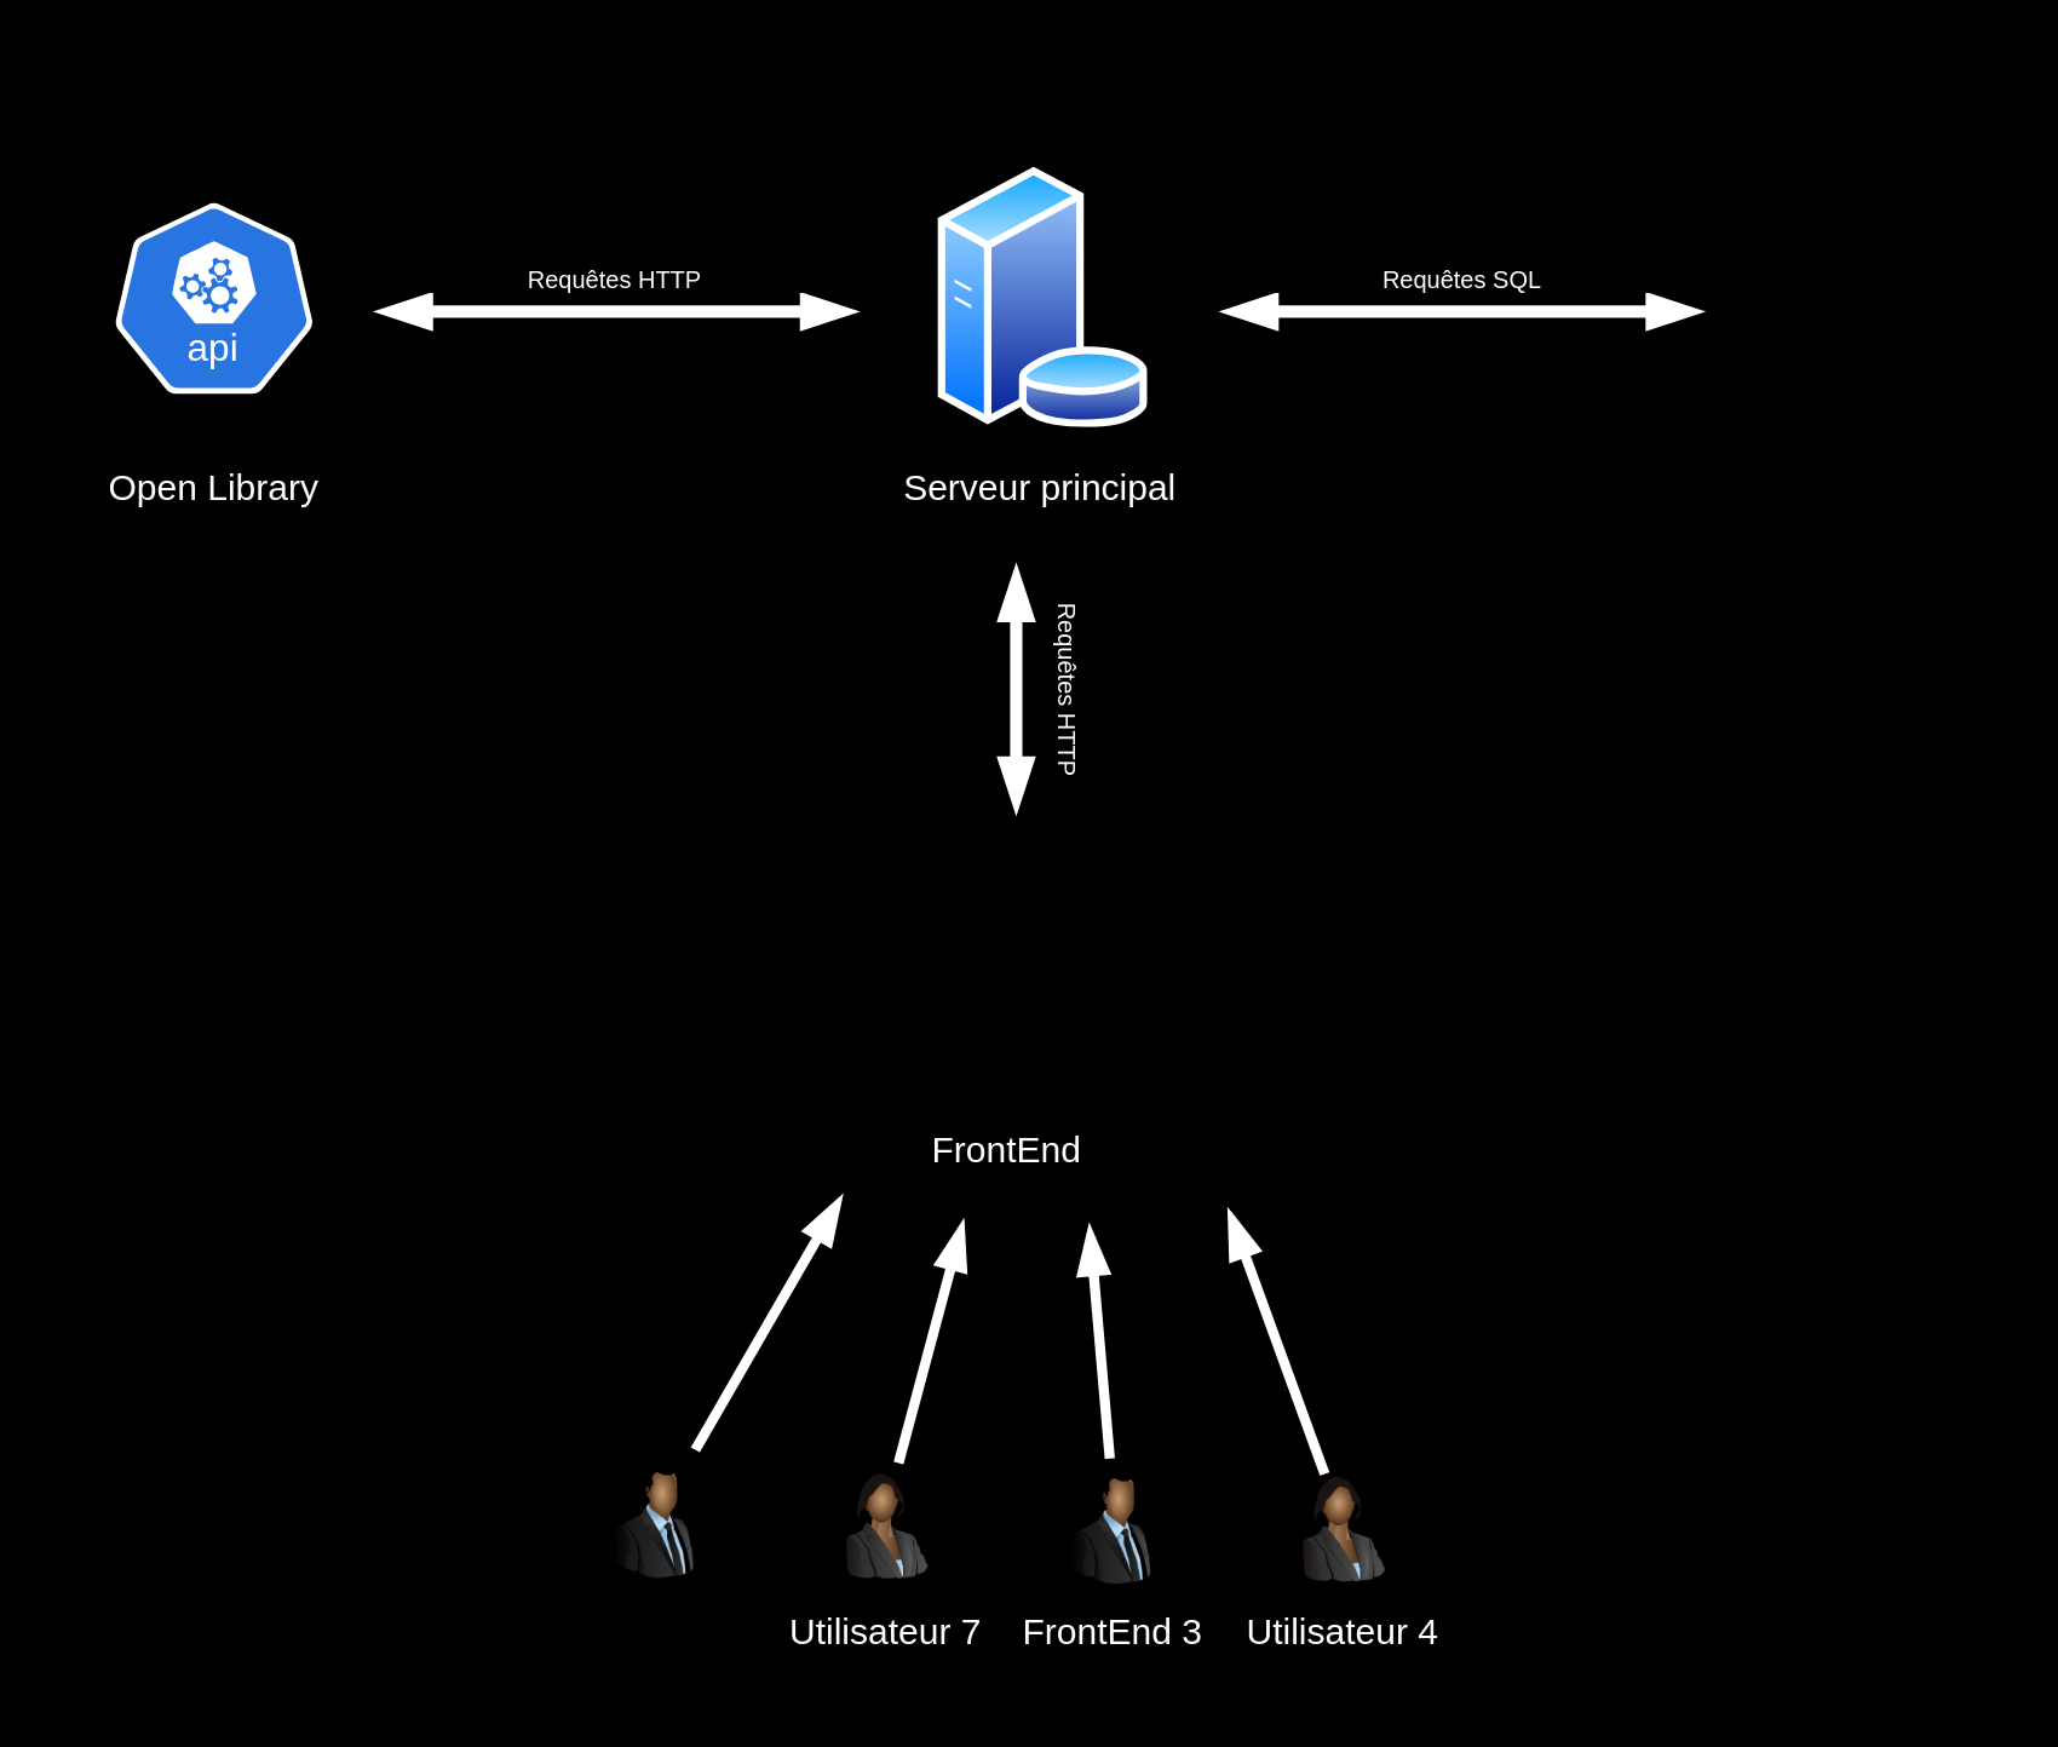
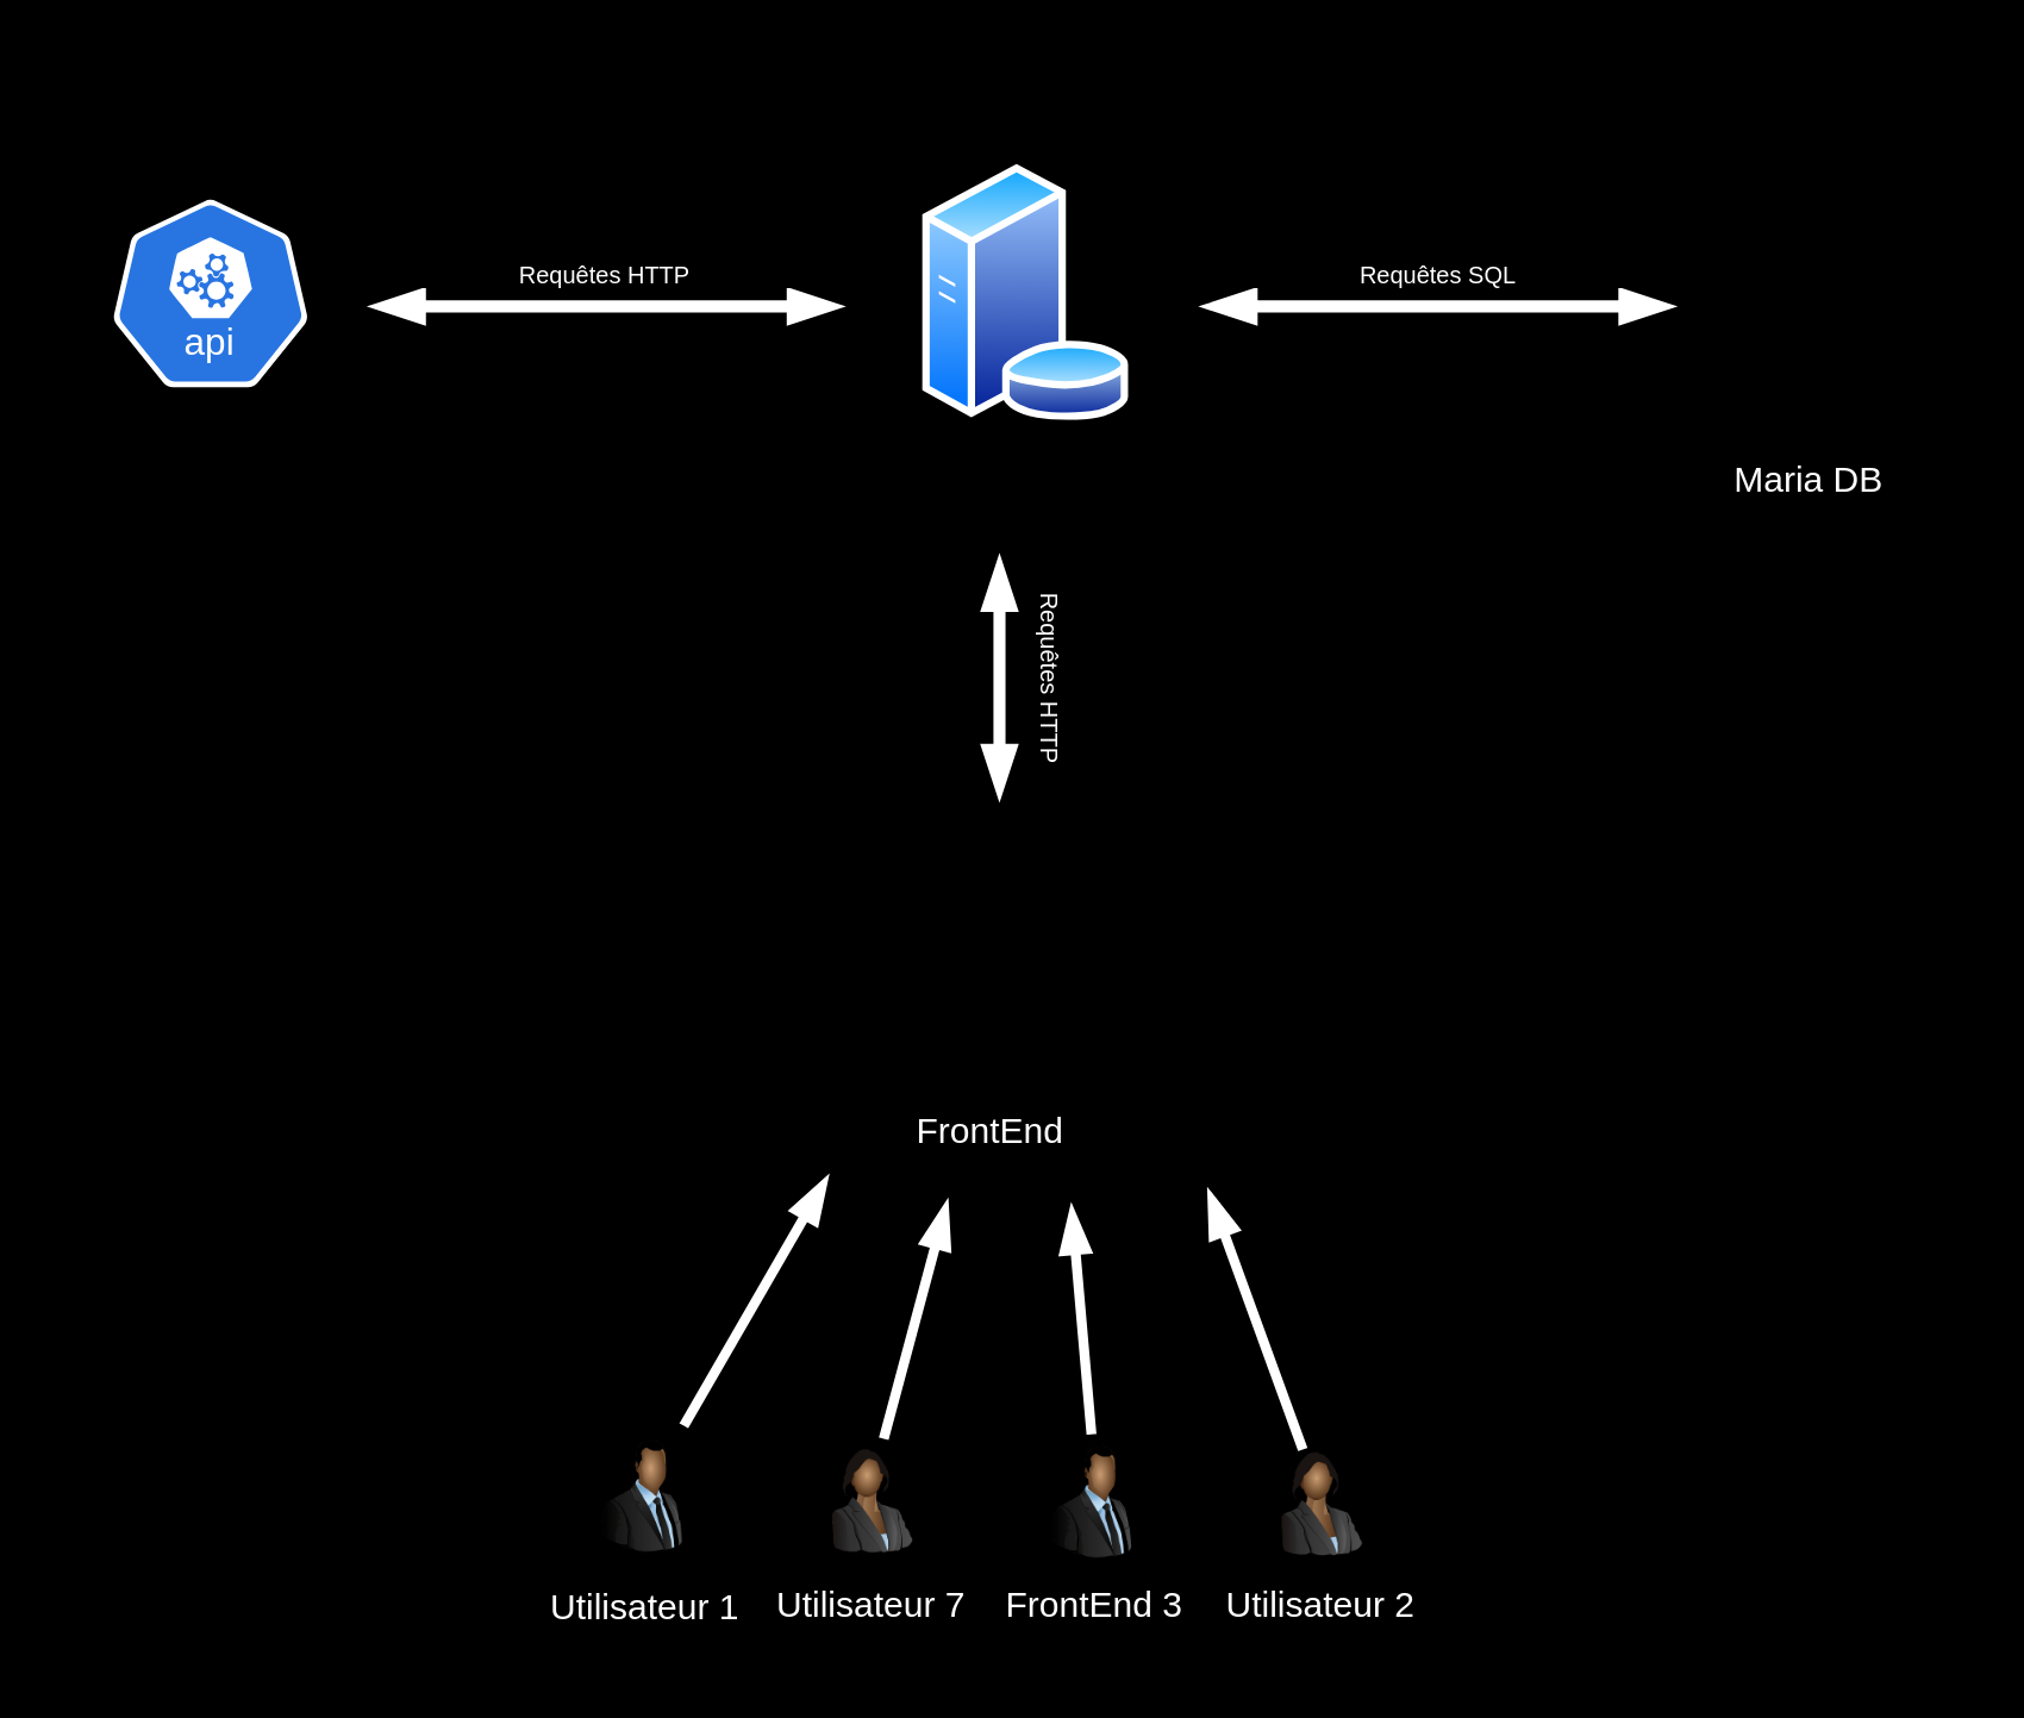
  <mxCell id="0" />
  <mxCell id="1" parent="0" />
  <mxCell id="2" value="" style="group" vertex="1" connectable="0" parent="1"><mxGeometry x="20" y="55" width="637.93" height="500" as="geometry" /></mxCell>
  <mxCell id="3" value="" style="image;html=1;image=img/lib/clip_art/people/Suit_Man_Black_128x128.png" vertex="1" parent="2"><mxGeometry x="176" y="427" width="41" height="42" as="geometry" /></mxCell>
  <mxCell id="4" value="" style="image;html=1;image=img/lib/clip_art/people/Suit_Man_Black_128x128.png" vertex="1" parent="2"><mxGeometry x="327" y="429" width="41" height="42" as="geometry" /></mxCell>
  <mxCell id="5" value="" style="image;html=1;image=img/lib/clip_art/people/Suit_Woman_Black_128x128.png" vertex="1" parent="2"><mxGeometry x="246" y="427" width="52" height="43" as="geometry" /></mxCell>
  <mxCell id="6" value="" style="image;html=1;image=img/lib/clip_art/people/Suit_Woman_Black_128x128.png" vertex="1" parent="2"><mxGeometry x="397" y="428" width="52" height="43" as="geometry" /></mxCell>
+ <mxCell id="7" value="Utilisateur 1" style="text;html=1;align=center;verticalAlign=middle;whiteSpace=wrap;rounded=0;fontColor=#FFFFFF;" vertex="1" parent="2"><mxGeometry x="161" y="470" width="71" height="30" as="geometry" /></mxCell>
  <mxCell id="8" value="Utilisateur 7" style="text;html=1;align=center;verticalAlign=middle;whiteSpace=wrap;rounded=0;fontColor=#FFFFFF;" vertex="1" parent="2"><mxGeometry x="236.5" y="469" width="71" height="30" as="geometry" /></mxCell>
  <mxCell id="9" value="FrontEnd 3" style="text;html=1;align=center;verticalAlign=middle;whiteSpace=wrap;rounded=0;fontColor=#FFFFFF;" vertex="1" parent="2"><mxGeometry x="312" y="469" width="71" height="30" as="geometry" /></mxCell>
- <mxCell id="10" value="Utilisateur 4" style="text;html=1;align=center;verticalAlign=middle;whiteSpace=wrap;rounded=0;fontColor=#FFFFFF;" vertex="1" parent="2"><mxGeometry x="387.5" y="469" width="71" height="30" as="geometry" /></mxCell>
+ <mxCell id="10" value="Utilisateur 2" style="text;html=1;align=center;verticalAlign=middle;whiteSpace=wrap;rounded=0;fontColor=#FFFFFF;" vertex="1" parent="2"><mxGeometry x="387.5" y="469" width="71" height="30" as="geometry" /></mxCell>
  <mxCell id="11" value="FrontEnd" style="text;html=1;align=center;verticalAlign=middle;whiteSpace=wrap;rounded=0;fontColor=#FFFFFF;" vertex="1" parent="2"><mxGeometry x="276.5" y="310" width="71" height="30" as="geometry" /></mxCell>
  <mxCell id="12" value="" style="image;aspect=fixed;perimeter=ellipsePerimeter;html=1;align=center;shadow=0;dashed=0;spacingTop=3;image=img/lib/active_directory/database_server.svg;" vertex="1" parent="2"><mxGeometry x="289.17" width="70.52" height="86" as="geometry" /></mxCell>
- <mxCell id="13" value="Serveur principal" style="text;html=1;align=center;verticalAlign=middle;whiteSpace=wrap;rounded=0;fontColor=#FFFFFF;" vertex="1" parent="2"><mxGeometry x="273.43" y="91" width="100.5" height="30" as="geometry" /></mxCell>
  <mxCell id="14" value="" style="aspect=fixed;sketch=0;html=1;dashed=0;whitespace=wrap;verticalLabelPosition=bottom;verticalAlign=top;fillColor=#2875E2;strokeColor=#ffffff;points=[[0.005,0.63,0],[0.1,0.2,0],[0.9,0.2,0],[0.5,0,0],[0.995,0.63,0],[0.72,0.99,0],[0.5,1,0],[0.28,0.99,0]];shape=mxgraph.kubernetes.icon2;kubernetesLabel=1;prIcon=api" vertex="1" parent="2"><mxGeometry x="17.43" y="11.5" width="65.63" height="63" as="geometry" /></mxCell>
- <mxCell id="15" value="Open Library" style="text;html=1;align=center;verticalAlign=middle;whiteSpace=wrap;rounded=0;fontColor=#FFFFFF;" vertex="1" parent="2"><mxGeometry y="91" width="100.5" height="30" as="geometry" /></mxCell>
  <mxCell id="16" value="" style="shape=image;html=1;verticalAlign=top;verticalLabelPosition=bottom;labelBackgroundColor=#ffffff;imageAspect=0;aspect=fixed;image=https://cdn2.iconfinder.com/data/icons/whcompare-isometric-web-hosting-servers/50/database-128.png" vertex="1" parent="2"><mxGeometry x="551.43" y="6.75" width="72.5" height="72.5" as="geometry" /></mxCell>
+ <mxCell id="17" value="Maria DB" style="text;html=1;align=center;verticalAlign=middle;whiteSpace=wrap;rounded=0;fontColor=#FFFFFF;" vertex="1" parent="2"><mxGeometry x="537.43" y="91" width="100.5" height="30" as="geometry" /></mxCell>
  <mxCell id="18" value="" style="html=1;shadow=0;dashed=0;align=center;verticalAlign=middle;shape=mxgraph.arrows2.arrow;dy=0.67;dx=20;notch=0;rotation=-60;" vertex="1" parent="2"><mxGeometry x="184" y="374" width="100" height="13.14" as="geometry" /></mxCell>
  <mxCell id="19" value="" style="html=1;shadow=0;dashed=0;align=center;verticalAlign=middle;shape=mxgraph.arrows2.arrow;dy=0.67;dx=20;notch=0;rotation=-75;" vertex="1" parent="2"><mxGeometry x="244.41" y="380.14" width="86" height="13.14" as="geometry" /></mxCell>
  <mxCell id="20" value="" style="html=1;shadow=0;dashed=0;align=center;verticalAlign=middle;shape=mxgraph.arrows2.arrow;dy=0.67;dx=20;notch=0;rotation=-95;" vertex="1" parent="2"><mxGeometry x="302.5" y="380.14" width="80.5" height="13.14" as="geometry" /></mxCell>
  <mxCell id="21" value="" style="html=1;shadow=0;dashed=0;align=center;verticalAlign=middle;shape=mxgraph.arrows2.arrow;dy=0.67;dx=20;notch=0;rotation=-110;" vertex="1" parent="2"><mxGeometry x="352.89" y="380.14" width="96.11" height="13.14" as="geometry" /></mxCell>
  <mxCell id="22" value="" style="html=1;shadow=0;dashed=0;align=center;verticalAlign=middle;shape=mxgraph.arrows2.twoWayArrow;dy=0.65;dx=22;rotation=-90;" vertex="1" parent="2"><mxGeometry x="271.67" y="164.96" width="87.26" height="14.41" as="geometry" /></mxCell>
  <mxCell id="23" value="Requêtes HTTP" style="text;html=1;align=center;verticalAlign=middle;whiteSpace=wrap;rounded=0;fontColor=#FFFFFF;fontSize=8;rotation=90;" vertex="1" parent="2"><mxGeometry x="302.5" y="163.24" width="60" height="17.84" as="geometry" /></mxCell>
  <mxCell id="24" style="edgeStyle=orthogonalEdgeStyle;rounded=0;orthogonalLoop=1;jettySize=auto;html=1;exitX=0.5;exitY=0;exitDx=0;exitDy=4.683;exitPerimeter=0;entryX=0;entryY=0.75;entryDx=0;entryDy=0;" edge="1" parent="2" target="23"><mxGeometry relative="1" as="geometry"><mxPoint x="462.63" y="177.683" as="sourcePoint" /></mxGeometry></mxCell>
  <mxCell id="25" value="" style="html=1;shadow=0;dashed=0;align=center;verticalAlign=middle;shape=mxgraph.arrows2.twoWayArrow;dy=0.65;dx=22;rotation=-90;direction=south;" vertex="1" parent="2"><mxGeometry x="455.42" y="-34.74" width="14.41" height="164.2" as="geometry" /></mxCell>
  <mxCell id="26" value="" style="html=1;shadow=0;dashed=0;align=center;verticalAlign=middle;shape=mxgraph.arrows2.twoWayArrow;dy=0.65;dx=22;rotation=-90;direction=south;" vertex="1" parent="2"><mxGeometry x="176.0" y="-34.74" width="14.41" height="164.2" as="geometry" /></mxCell>
  <mxCell id="27" value="Requêtes HTTP" style="text;html=1;align=center;verticalAlign=middle;whiteSpace=wrap;rounded=0;fontColor=#FFFFFF;fontSize=8;rotation=0;" vertex="1" parent="2"><mxGeometry x="153.2" y="28" width="60" height="17.84" as="geometry" /></mxCell>
  <mxCell id="28" value="Requêtes SQL" style="text;html=1;align=center;verticalAlign=middle;whiteSpace=wrap;rounded=0;fontColor=#FFFFFF;fontSize=8;rotation=0;" vertex="1" parent="2"><mxGeometry x="432.63" y="28" width="60" height="17.84" as="geometry" /></mxCell>
  <mxCell id="29" value="" style="shape=image;html=1;verticalAlign=top;verticalLabelPosition=bottom;labelBackgroundColor=#ffffff;imageAspect=0;aspect=fixed;image=https://cdn0.iconfinder.com/data/icons/luisance_pack/128/ordinateur_portable_allum.png" vertex="1" parent="2"><mxGeometry x="241" y="185" width="155" height="155" as="geometry" /></mxCell>
